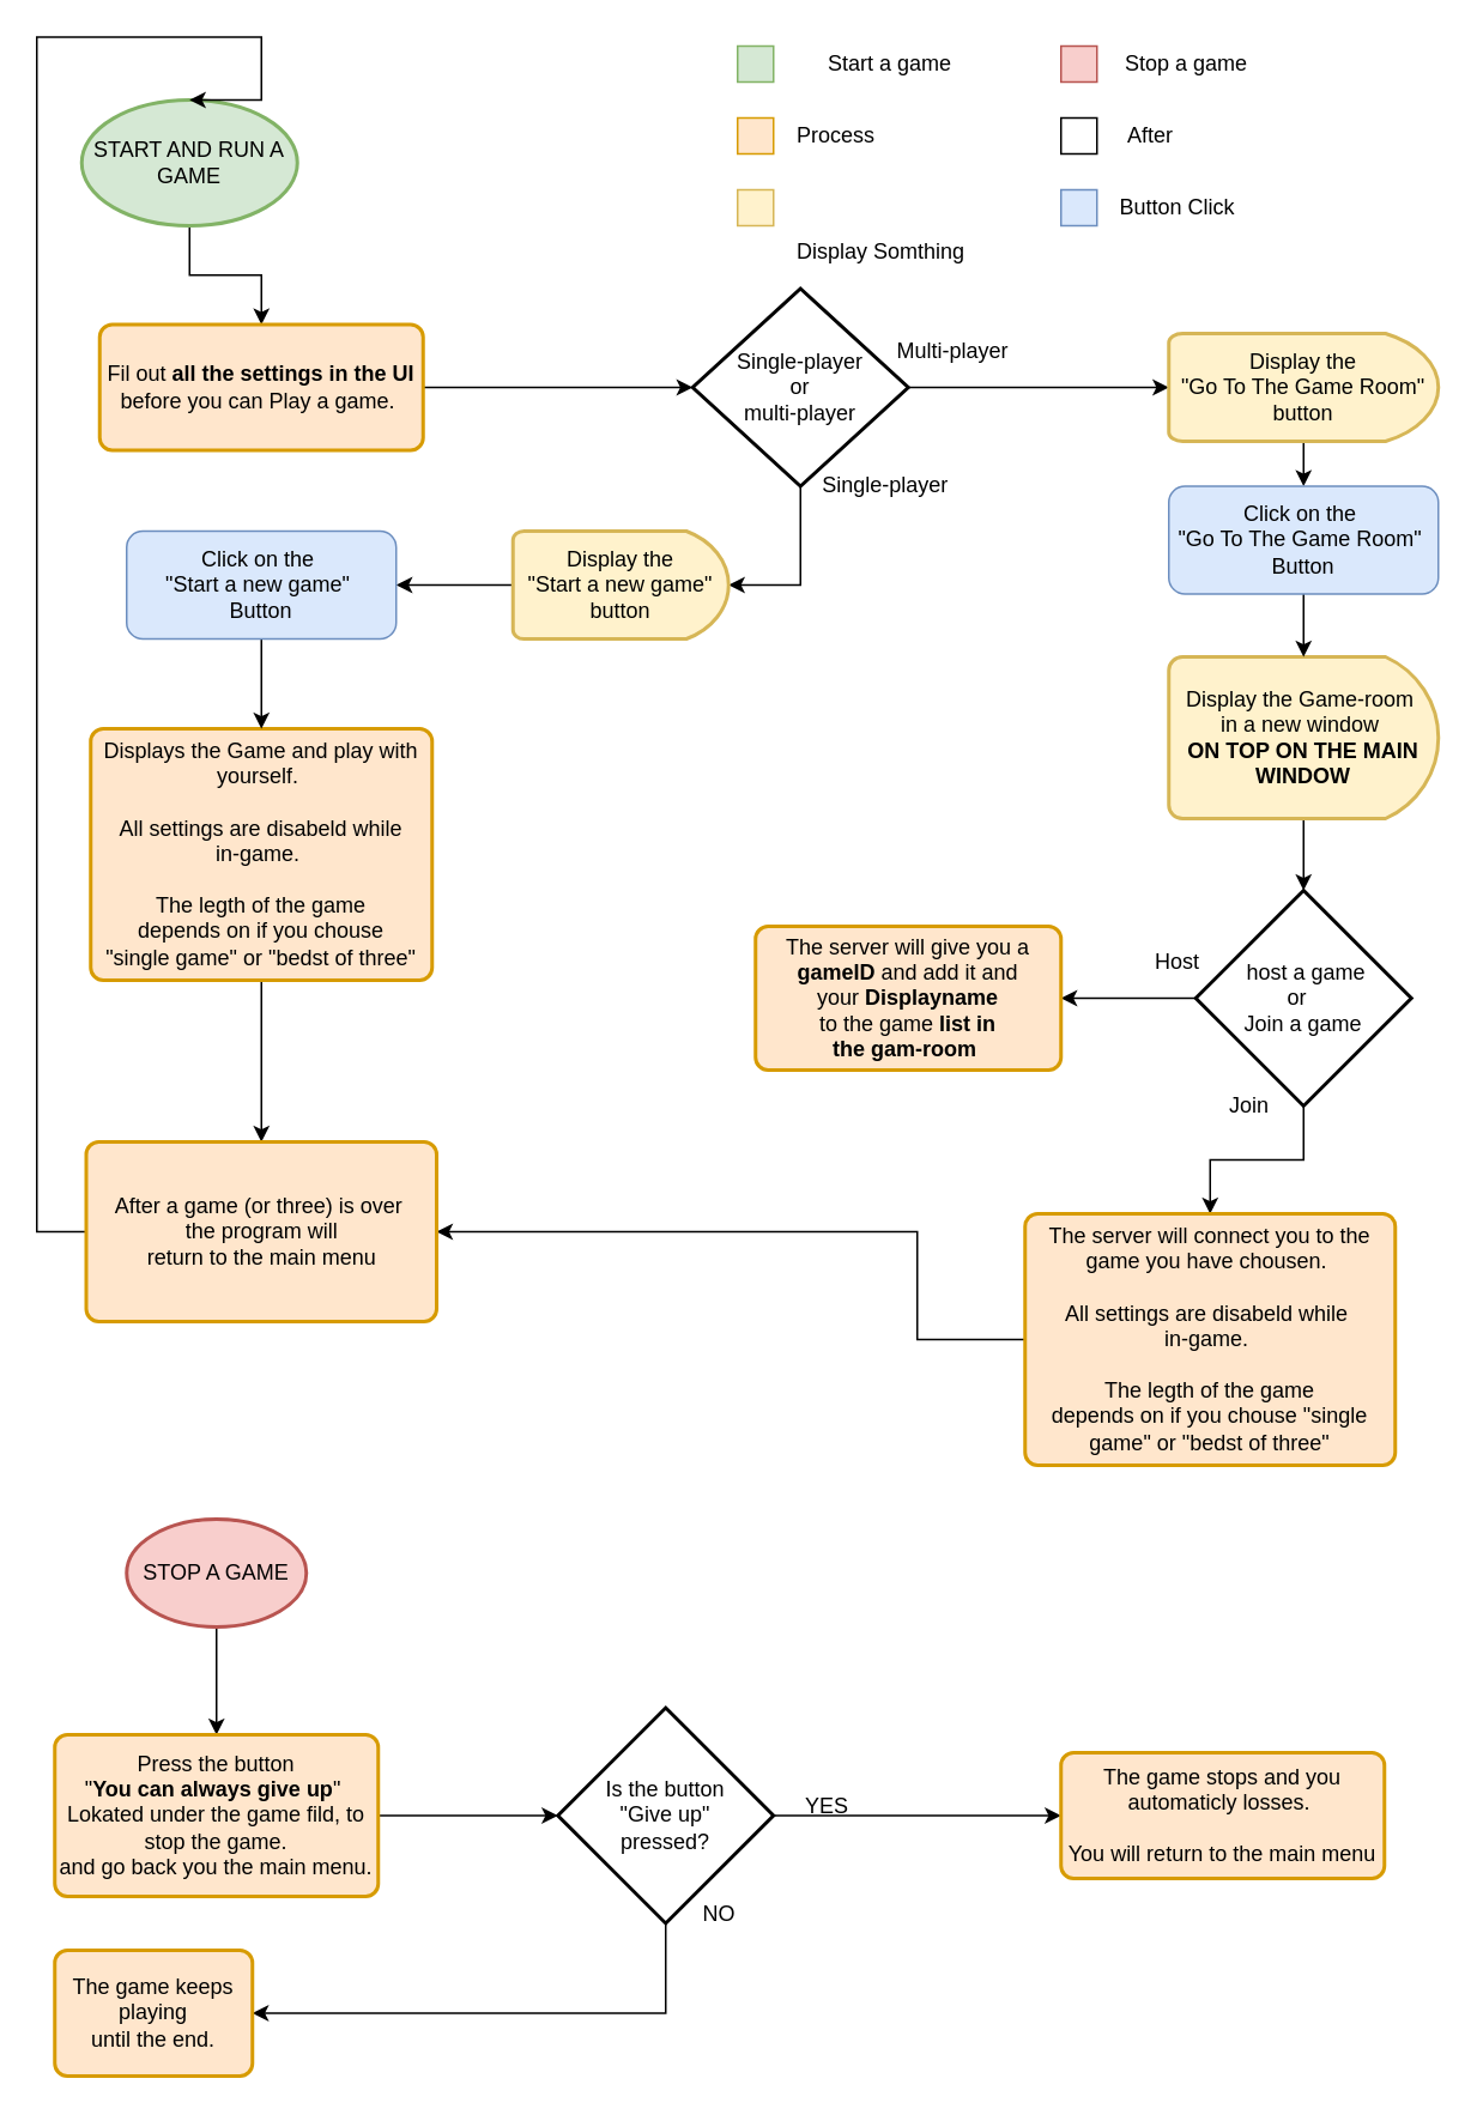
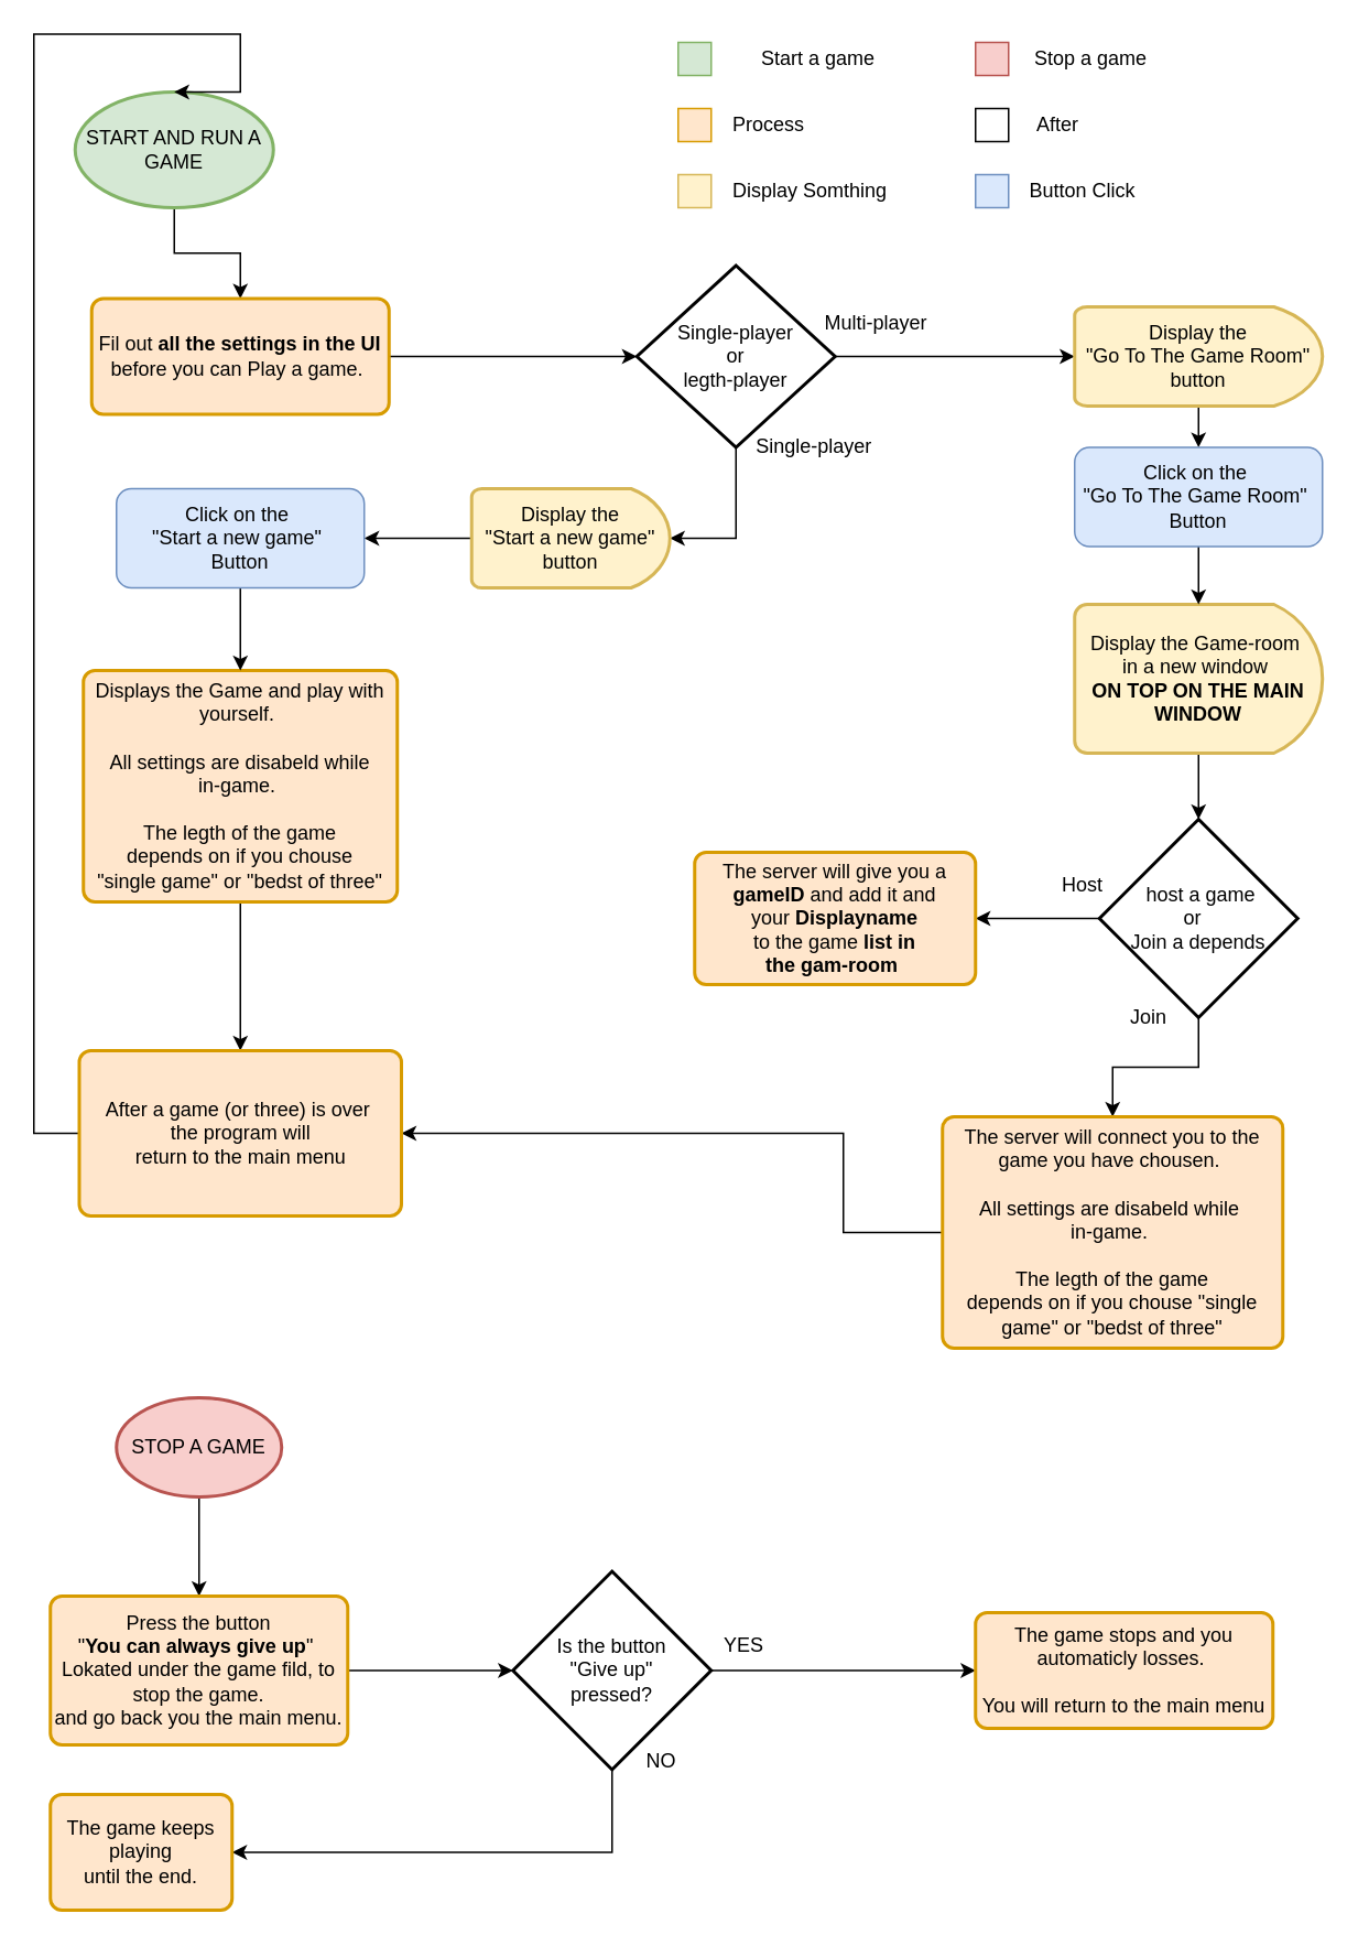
  <mxCell id="0" />
  <mxCell id="1" parent="0" />
  <mxCell id="2" style="edgeStyle=orthogonalEdgeStyle;rounded=0;orthogonalLoop=1;jettySize=auto;html=1;exitX=0.5;exitY=1;exitDx=0;exitDy=0;exitPerimeter=0;entryX=0.5;entryY=0;entryDx=0;entryDy=0;" edge="1" parent="1" source="3" target="5"><mxGeometry relative="1" as="geometry" /></mxCell>
  <mxCell id="3" value="START AND RUN A GAME" style="strokeWidth=2;html=1;shape=mxgraph.flowchart.start_1;whiteSpace=wrap;fillColor=#d5e8d4;strokeColor=#82b366;" vertex="1" parent="1"><mxGeometry x="45" y="55" width="120" height="70" as="geometry" /></mxCell>
  <mxCell id="4" style="edgeStyle=orthogonalEdgeStyle;rounded=0;orthogonalLoop=1;jettySize=auto;html=1;exitX=1;exitY=0.5;exitDx=0;exitDy=0;entryX=0;entryY=0.5;entryDx=0;entryDy=0;entryPerimeter=0;" edge="1" parent="1" source="5" target="13"><mxGeometry relative="1" as="geometry" /></mxCell>
  <mxCell id="5" value="Fil out &lt;b&gt;all the settings in the UI &lt;/b&gt;before you can Play a game.&amp;nbsp;" style="rounded=1;whiteSpace=wrap;html=1;absoluteArcSize=1;arcSize=14;strokeWidth=2;fillColor=#ffe6cc;strokeColor=#d79b00;" vertex="1" parent="1"><mxGeometry x="55" y="180" width="180" height="70" as="geometry" /></mxCell>
  <mxCell id="6" value="" style="whiteSpace=wrap;html=1;aspect=fixed;fillColor=#d5e8d4;strokeColor=#82b366;" vertex="1" parent="1"><mxGeometry x="410" y="25" width="20" height="20" as="geometry" /></mxCell>
  <mxCell id="7" value="Start a game" style="text;html=1;strokeColor=none;fillColor=none;align=center;verticalAlign=middle;whiteSpace=wrap;rounded=0;" vertex="1" parent="1"><mxGeometry x="440" y="25" width="110" height="20" as="geometry" /></mxCell>
  <mxCell id="8" value="" style="whiteSpace=wrap;html=1;aspect=fixed;fillColor=#ffe6cc;strokeColor=#d79b00;" vertex="1" parent="1"><mxGeometry x="410" y="65" width="20" height="20" as="geometry" /></mxCell>
  <mxCell id="9" value="Process" style="text;html=1;strokeColor=none;fillColor=none;align=center;verticalAlign=middle;whiteSpace=wrap;rounded=0;" vertex="1" parent="1"><mxGeometry x="440" y="65" width="50" height="20" as="geometry" /></mxCell>
  <mxCell id="10" value="" style="whiteSpace=wrap;html=1;aspect=fixed;fillColor=#fff2cc;strokeColor=#d6b656;" vertex="1" parent="1"><mxGeometry x="410" y="105" width="20" height="20" as="geometry" /></mxCell>
  <mxCell id="11" style="edgeStyle=orthogonalEdgeStyle;rounded=0;orthogonalLoop=1;jettySize=auto;html=1;exitX=0.5;exitY=1;exitDx=0;exitDy=0;exitPerimeter=0;entryX=1;entryY=0.5;entryDx=0;entryDy=0;entryPerimeter=0;" edge="1" parent="1" source="13" target="22"><mxGeometry relative="1" as="geometry" /></mxCell>
  <mxCell id="12" style="edgeStyle=orthogonalEdgeStyle;rounded=0;orthogonalLoop=1;jettySize=auto;html=1;exitX=1;exitY=0.5;exitDx=0;exitDy=0;exitPerimeter=0;entryX=0;entryY=0.5;entryDx=0;entryDy=0;entryPerimeter=0;" edge="1" parent="1" source="13" target="24"><mxGeometry relative="1" as="geometry" /></mxCell>
- <mxCell id="13" value="Single-player &lt;br&gt;or &lt;br&gt;multi-player" style="strokeWidth=2;html=1;shape=mxgraph.flowchart.decision;whiteSpace=wrap;" vertex="1" parent="1"><mxGeometry x="385" y="160" width="120" height="110" as="geometry" /></mxCell>
+ <mxCell id="13" value="Single-player &lt;br&gt;or &lt;br&gt;legth-player" style="strokeWidth=2;html=1;shape=mxgraph.flowchart.decision;whiteSpace=wrap;" vertex="1" parent="1"><mxGeometry x="385" y="160" width="120" height="110" as="geometry" /></mxCell>
  <mxCell id="14" value="Multi-player" style="text;html=1;strokeColor=none;fillColor=none;align=center;verticalAlign=middle;whiteSpace=wrap;rounded=0;" vertex="1" parent="1"><mxGeometry x="495" y="185" width="70" height="20" as="geometry" /></mxCell>
  <mxCell id="15" value="Single-player" style="text;html=1;strokeColor=none;fillColor=none;align=center;verticalAlign=middle;whiteSpace=wrap;rounded=0;" vertex="1" parent="1"><mxGeometry x="455" y="260" width="75" height="20" as="geometry" /></mxCell>
  <mxCell id="16" style="edgeStyle=orthogonalEdgeStyle;rounded=0;orthogonalLoop=1;jettySize=auto;html=1;exitX=0.5;exitY=1;exitDx=0;exitDy=0;entryX=0.5;entryY=0;entryDx=0;entryDy=0;" edge="1" parent="1" source="17" target="53"><mxGeometry relative="1" as="geometry" /></mxCell>
  <mxCell id="17" value="Displays the Game and play with yourself.&amp;nbsp;&lt;br&gt;&lt;br&gt;All settings are disabeld while &lt;br&gt;in-game.&amp;nbsp;&lt;br&gt;&lt;br&gt;The legth of the game &lt;br&gt;depends on if you chouse &lt;br&gt;&quot;single game&quot; or &quot;bedst of three&quot;" style="rounded=1;whiteSpace=wrap;html=1;absoluteArcSize=1;arcSize=14;strokeWidth=2;fillColor=#ffe6cc;strokeColor=#d79b00;" vertex="1" parent="1"><mxGeometry x="50" y="405" width="190" height="140" as="geometry" /></mxCell>
  <mxCell id="18" value="" style="edgeStyle=orthogonalEdgeStyle;rounded=0;orthogonalLoop=1;jettySize=auto;html=1;" edge="1" parent="1" source="19" target="27"><mxGeometry relative="1" as="geometry" /></mxCell>
  <mxCell id="19" value="Display the Game-room&amp;nbsp;&lt;br&gt;in a new window&amp;nbsp;&lt;br&gt;&lt;b&gt;ON TOP ON THE MAIN WINDOW&lt;/b&gt;" style="strokeWidth=2;html=1;shape=mxgraph.flowchart.delay;whiteSpace=wrap;fillColor=#fff2cc;strokeColor=#d6b656;" vertex="1" parent="1"><mxGeometry x="650" y="365" width="150" height="90" as="geometry" /></mxCell>
- <mxCell id="20" value="Display Somthing" style="text;html=1;strokeColor=none;fillColor=none;align=center;verticalAlign=middle;whiteSpace=wrap;rounded=0;" vertex="1" parent="1"><mxGeometry x="440" y="130" width="100" height="20" as="geometry" /></mxCell>
+ <mxCell id="20" value="Display Somthing" style="text;html=1;strokeColor=none;fillColor=none;align=center;verticalAlign=middle;whiteSpace=wrap;rounded=0;" vertex="1" parent="1"><mxGeometry x="440" y="105" width="100" height="20" as="geometry" /></mxCell>
  <mxCell id="21" value="" style="edgeStyle=orthogonalEdgeStyle;rounded=0;orthogonalLoop=1;jettySize=auto;html=1;" edge="1" parent="1" source="22" target="35"><mxGeometry relative="1" as="geometry" /></mxCell>
  <mxCell id="22" value="Display the &lt;br&gt;&quot;Start a new game&quot; &lt;br&gt;button" style="strokeWidth=2;html=1;shape=mxgraph.flowchart.delay;whiteSpace=wrap;fillColor=#fff2cc;strokeColor=#d6b656;" vertex="1" parent="1"><mxGeometry x="285" y="295" width="120" height="60" as="geometry" /></mxCell>
  <mxCell id="23" value="" style="edgeStyle=orthogonalEdgeStyle;rounded=0;orthogonalLoop=1;jettySize=auto;html=1;" edge="1" parent="1" source="24" target="33"><mxGeometry relative="1" as="geometry" /></mxCell>
  <mxCell id="24" value="Display the &lt;br&gt;&quot;Go To The Game Room&quot; &lt;br&gt;button" style="strokeWidth=2;html=1;shape=mxgraph.flowchart.delay;whiteSpace=wrap;fillColor=#fff2cc;strokeColor=#d6b656;" vertex="1" parent="1"><mxGeometry x="650" y="185" width="150" height="60" as="geometry" /></mxCell>
  <mxCell id="25" style="edgeStyle=orthogonalEdgeStyle;rounded=0;orthogonalLoop=1;jettySize=auto;html=1;exitX=0;exitY=0.5;exitDx=0;exitDy=0;exitPerimeter=0;entryX=1;entryY=0.5;entryDx=0;entryDy=0;" edge="1" parent="1" source="27" target="38"><mxGeometry relative="1" as="geometry" /></mxCell>
  <mxCell id="26" value="" style="edgeStyle=orthogonalEdgeStyle;rounded=0;orthogonalLoop=1;jettySize=auto;html=1;" edge="1" parent="1" source="27" target="40"><mxGeometry relative="1" as="geometry" /></mxCell>
- <mxCell id="27" value="&lt;span&gt;&amp;nbsp;&lt;/span&gt;&lt;span&gt;host a game&lt;/span&gt;&lt;br&gt;&lt;span&gt;or &amp;nbsp;&lt;/span&gt;&lt;br&gt;&lt;span&gt;Join a game&lt;/span&gt;" style="strokeWidth=2;html=1;shape=mxgraph.flowchart.decision;whiteSpace=wrap;" vertex="1" parent="1"><mxGeometry x="665" y="495" width="120" height="120" as="geometry" /></mxCell>
+ <mxCell id="27" value="&lt;span&gt;&amp;nbsp;&lt;/span&gt;&lt;span&gt;host a game&lt;/span&gt;&lt;br&gt;&lt;span&gt;or &amp;nbsp;&lt;/span&gt;&lt;br&gt;&lt;span&gt;Join a depends&lt;/span&gt;" style="strokeWidth=2;html=1;shape=mxgraph.flowchart.decision;whiteSpace=wrap;" vertex="1" parent="1"><mxGeometry x="665" y="495" width="120" height="120" as="geometry" /></mxCell>
  <mxCell id="28" value="" style="whiteSpace=wrap;html=1;aspect=fixed;" vertex="1" parent="1"><mxGeometry x="590" y="65" width="20" height="20" as="geometry" /></mxCell>
  <mxCell id="29" value="After" style="text;html=1;strokeColor=none;fillColor=none;align=center;verticalAlign=middle;whiteSpace=wrap;rounded=0;" vertex="1" parent="1"><mxGeometry x="620" y="65" width="40" height="20" as="geometry" /></mxCell>
  <mxCell id="30" value="" style="whiteSpace=wrap;html=1;aspect=fixed;fillColor=#dae8fc;strokeColor=#6c8ebf;" vertex="1" parent="1"><mxGeometry x="590" y="105" width="20" height="20" as="geometry" /></mxCell>
  <mxCell id="31" value="Button Click" style="text;html=1;strokeColor=none;fillColor=none;align=center;verticalAlign=middle;whiteSpace=wrap;rounded=0;" vertex="1" parent="1"><mxGeometry x="620" y="105" width="70" height="20" as="geometry" /></mxCell>
  <mxCell id="32" value="" style="edgeStyle=orthogonalEdgeStyle;rounded=0;orthogonalLoop=1;jettySize=auto;html=1;" edge="1" parent="1" source="33" target="19"><mxGeometry relative="1" as="geometry" /></mxCell>
  <mxCell id="33" value="Click on the&amp;nbsp;&lt;br&gt;&quot;Go To The Game Room&quot;&amp;nbsp;&lt;br&gt;Button" style="rounded=1;whiteSpace=wrap;html=1;fillColor=#dae8fc;strokeColor=#6c8ebf;" vertex="1" parent="1"><mxGeometry x="650" y="270" width="150" height="60" as="geometry" /></mxCell>
  <mxCell id="34" value="" style="edgeStyle=orthogonalEdgeStyle;rounded=0;orthogonalLoop=1;jettySize=auto;html=1;" edge="1" parent="1" source="35" target="17"><mxGeometry relative="1" as="geometry" /></mxCell>
  <mxCell id="35" value="Click on the&amp;nbsp;&lt;br&gt;&quot;Start a new game&quot;&amp;nbsp;&lt;br&gt;Button" style="rounded=1;whiteSpace=wrap;html=1;fillColor=#dae8fc;strokeColor=#6c8ebf;" vertex="1" parent="1"><mxGeometry x="70" y="295" width="150" height="60" as="geometry" /></mxCell>
  <mxCell id="36" value="Host" style="text;html=1;strokeColor=none;fillColor=none;align=center;verticalAlign=middle;whiteSpace=wrap;rounded=0;" vertex="1" parent="1"><mxGeometry x="635" y="525" width="40" height="20" as="geometry" /></mxCell>
  <mxCell id="37" value="Join" style="text;html=1;strokeColor=none;fillColor=none;align=center;verticalAlign=middle;whiteSpace=wrap;rounded=0;" vertex="1" parent="1"><mxGeometry x="675" y="605" width="40" height="20" as="geometry" /></mxCell>
  <mxCell id="38" value="The server will give you a &lt;b&gt;gameID&lt;/b&gt; and add it and your&amp;nbsp;&lt;b&gt;Displayname&lt;/b&gt; &lt;br&gt;to the game &lt;b&gt;list in &lt;br&gt;the gam-room&lt;/b&gt;&amp;nbsp;" style="rounded=1;whiteSpace=wrap;html=1;absoluteArcSize=1;arcSize=14;strokeWidth=2;fillColor=#ffe6cc;strokeColor=#d79b00;" vertex="1" parent="1"><mxGeometry x="420" y="515" width="170" height="80" as="geometry" /></mxCell>
  <mxCell id="39" style="edgeStyle=orthogonalEdgeStyle;rounded=0;orthogonalLoop=1;jettySize=auto;html=1;exitX=0;exitY=0.5;exitDx=0;exitDy=0;entryX=1;entryY=0.5;entryDx=0;entryDy=0;" edge="1" parent="1" source="40" target="53"><mxGeometry relative="1" as="geometry"><Array as="points"><mxPoint x="510" y="745" /><mxPoint x="510" y="685" /></Array></mxGeometry></mxCell>
  <mxCell id="40" value="The server will connect you to the game you have chousen.&amp;nbsp;&lt;br&gt;&lt;br&gt;All settings are disabeld while&amp;nbsp;&lt;br&gt;in-game.&amp;nbsp;&lt;br&gt;&lt;br&gt;The legth of the game &lt;br&gt;depends on if you chouse &quot;single game&quot; or &quot;bedst of three&quot;" style="rounded=1;whiteSpace=wrap;html=1;absoluteArcSize=1;arcSize=14;strokeWidth=2;fillColor=#ffe6cc;strokeColor=#d79b00;" vertex="1" parent="1"><mxGeometry x="570" y="675" width="206" height="140" as="geometry" /></mxCell>
  <mxCell id="41" value="" style="whiteSpace=wrap;html=1;aspect=fixed;fillColor=#f8cecc;strokeColor=#b85450;" vertex="1" parent="1"><mxGeometry x="590" y="25" width="20" height="20" as="geometry" /></mxCell>
  <mxCell id="42" value="Stop a game" style="text;html=1;strokeColor=none;fillColor=none;align=center;verticalAlign=middle;whiteSpace=wrap;rounded=0;" vertex="1" parent="1"><mxGeometry x="620" y="25" width="80" height="20" as="geometry" /></mxCell>
  <mxCell id="43" value="" style="edgeStyle=orthogonalEdgeStyle;rounded=0;orthogonalLoop=1;jettySize=auto;html=1;" edge="1" parent="1" source="44" target="46"><mxGeometry relative="1" as="geometry" /></mxCell>
  <mxCell id="44" value="STOP A GAME" style="strokeWidth=2;html=1;shape=mxgraph.flowchart.start_1;whiteSpace=wrap;fillColor=#f8cecc;strokeColor=#b85450;" vertex="1" parent="1"><mxGeometry x="70" y="845" width="100" height="60" as="geometry" /></mxCell>
  <mxCell id="45" style="edgeStyle=orthogonalEdgeStyle;rounded=0;orthogonalLoop=1;jettySize=auto;html=1;exitX=1;exitY=0.5;exitDx=0;exitDy=0;entryX=0;entryY=0.5;entryDx=0;entryDy=0;entryPerimeter=0;" edge="1" parent="1" source="46" target="49"><mxGeometry relative="1" as="geometry" /></mxCell>
  <mxCell id="46" value="Press the button &lt;br&gt;&quot;&lt;b&gt;You can always give up&lt;/b&gt;&quot;&amp;nbsp;&lt;br&gt;Lokated under the game fild, to stop the game. &lt;br&gt;and go back you the main menu." style="rounded=1;whiteSpace=wrap;html=1;absoluteArcSize=1;arcSize=14;strokeWidth=2;fillColor=#ffe6cc;strokeColor=#d79b00;" vertex="1" parent="1"><mxGeometry x="30" y="965" width="180" height="90" as="geometry" /></mxCell>
  <mxCell id="47" style="edgeStyle=orthogonalEdgeStyle;rounded=0;orthogonalLoop=1;jettySize=auto;html=1;exitX=0.5;exitY=1;exitDx=0;exitDy=0;exitPerimeter=0;entryX=1;entryY=0.5;entryDx=0;entryDy=0;" edge="1" parent="1" source="49" target="54"><mxGeometry relative="1" as="geometry" /></mxCell>
  <mxCell id="48" style="edgeStyle=orthogonalEdgeStyle;rounded=0;orthogonalLoop=1;jettySize=auto;html=1;exitX=1;exitY=0.5;exitDx=0;exitDy=0;exitPerimeter=0;entryX=0;entryY=0.5;entryDx=0;entryDy=0;" edge="1" parent="1" source="49" target="55"><mxGeometry relative="1" as="geometry" /></mxCell>
  <mxCell id="49" value="Is the button &lt;br&gt;&quot;Give up&quot; &lt;br&gt;pressed?" style="strokeWidth=2;html=1;shape=mxgraph.flowchart.decision;whiteSpace=wrap;" vertex="1" parent="1"><mxGeometry x="310" y="950" width="120" height="120" as="geometry" /></mxCell>
- <mxCell id="50" value="YES" style="text;html=1;strokeColor=none;fillColor=none;align=center;verticalAlign=middle;whiteSpace=wrap;rounded=0;" vertex="1" parent="1"><mxGeometry x="440" y="995" width="40" height="20" as="geometry" /></mxCell>
+ <mxCell id="50" value="YES" style="text;html=1;strokeColor=none;fillColor=none;align=center;verticalAlign=middle;whiteSpace=wrap;rounded=0;" vertex="1" parent="1"><mxGeometry x="430" y="985" width="40" height="20" as="geometry" /></mxCell>
  <mxCell id="51" value="NO" style="text;html=1;strokeColor=none;fillColor=none;align=center;verticalAlign=middle;whiteSpace=wrap;rounded=0;" vertex="1" parent="1"><mxGeometry x="380" y="1055" width="40" height="20" as="geometry" /></mxCell>
  <mxCell id="52" style="edgeStyle=orthogonalEdgeStyle;rounded=0;orthogonalLoop=1;jettySize=auto;html=1;exitX=0;exitY=0.5;exitDx=0;exitDy=0;entryX=0.5;entryY=0;entryDx=0;entryDy=0;entryPerimeter=0;" edge="1" parent="1" source="53" target="3"><mxGeometry relative="1" as="geometry"><Array as="points"><mxPoint x="20" y="685" /><mxPoint x="20" y="20" /><mxPoint x="145" y="20" /></Array></mxGeometry></mxCell>
  <mxCell id="53" value="After a game (or three) is over&amp;nbsp;&lt;br&gt;the program will &lt;br&gt;return to the main menu" style="rounded=1;whiteSpace=wrap;html=1;absoluteArcSize=1;arcSize=14;strokeWidth=2;fillColor=#ffe6cc;strokeColor=#d79b00;" vertex="1" parent="1"><mxGeometry x="47.5" y="635" width="195" height="100" as="geometry" /></mxCell>
  <mxCell id="54" value="The game keeps playing &lt;br&gt;until the end." style="rounded=1;whiteSpace=wrap;html=1;absoluteArcSize=1;arcSize=14;strokeWidth=2;fillColor=#ffe6cc;strokeColor=#d79b00;" vertex="1" parent="1"><mxGeometry x="30" y="1085" width="110" height="70" as="geometry" /></mxCell>
  <mxCell id="55" value="The game stops and you automaticly losses.&amp;nbsp;&lt;br&gt;&lt;br&gt;You will return to the main menu" style="rounded=1;whiteSpace=wrap;html=1;absoluteArcSize=1;arcSize=14;strokeWidth=2;fillColor=#ffe6cc;strokeColor=#d79b00;" vertex="1" parent="1"><mxGeometry x="590" y="975" width="180" height="70" as="geometry" /></mxCell>
